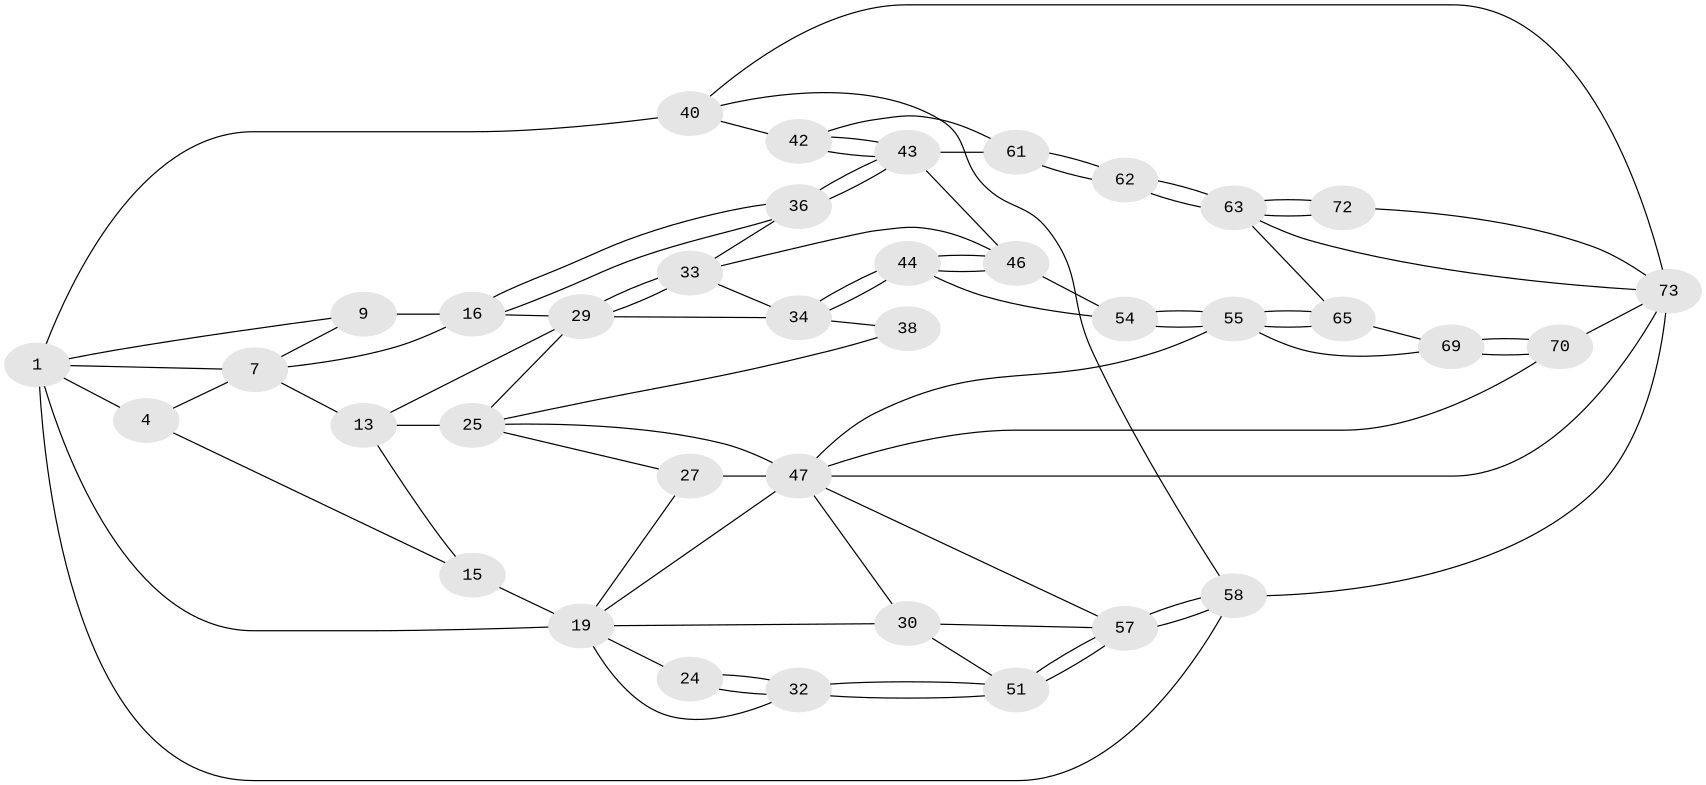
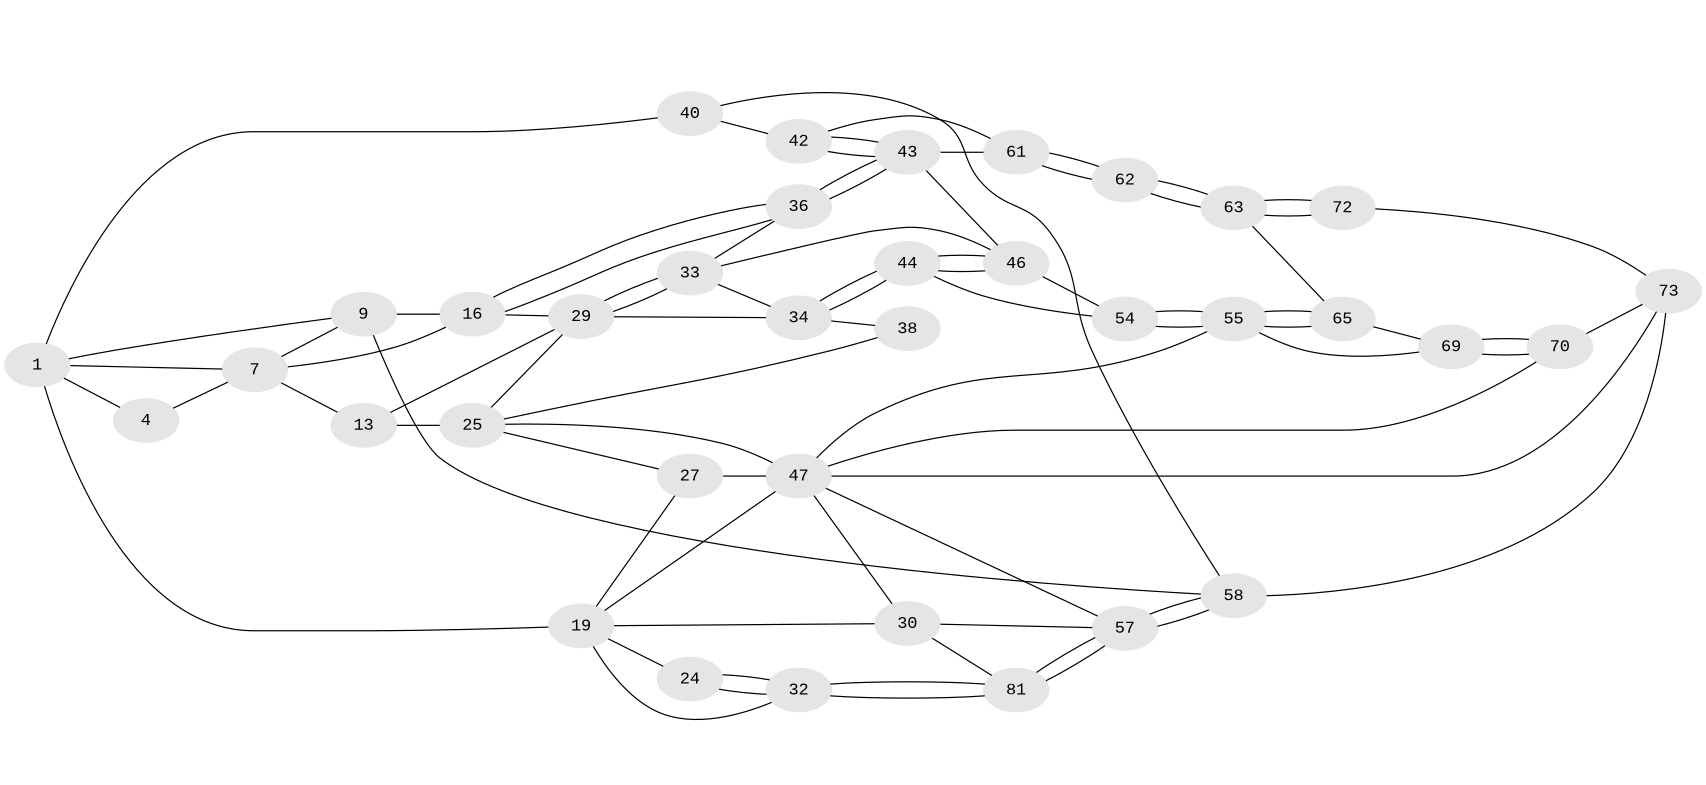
  graph {
    fontname="Liberation Mono"
    rankdir=LR
    node [color=gray90 fontname="Liberation Mono" style=filled]
    edge [fontname="Liberation Mono"]
    1 [super="+6+2"]
    4 [super="+5"]
    7 [super="+11+8"]
    9 [super="+10"]
    19 [super="+20+22"]
    40 [super="+41"]
    58
-   15
    13 [super="+14"]
    16 [super="+17"]
    24
    27
    32
    47 [super="+48"]
    n15 [label=30 super="+53"]
    42
    73 [super="+75+74"]
    25 [super="+26"]
    29 [super="+30"]
    36
    38
    33 [super="+37"]
    34 [super="+35"]
    43 [super="+60"]
-   51
+   51 [label=81]
    55 [super="+56"]
    57 [super="+66"]
    70
    46 [super="+59"]
    44 [super="+45"]
    54
    61
    62
    65
    69
    63 [super="+64"]
    72
    1 -- 4
    1 -- 7
    1 -- 9 [weight=2]
    1 -- 19
    1 -- 40
-   1 -- 58
+   9 -- 58
    4 -- 7
-   4 -- 15
    7 -- 9
    7 -- 13
    7 -- 16 [weight=2]
    9 -- 16
    19 -- 24 [weight=2]
    19 -- 27
    19 -- 32
    19 -- 47
    19 -- n15
    40 -- 58
    40 -- 42
-   40 -- 73
    58 -- 73
-   15 -- 19
-   13 -- 15
    13 -- 25
    13 -- 29
    16 -- 29
    16 -- 36
    16 -- 36
    24 -- 32
    24 -- 32
    27 -- 47
    32 -- 51
    32 -- 51
    47 -- n15
    47 -- 73
    47 -- 55
    47 -- 57
    47 -- 70
    n15 -- 51
    n15 -- 57
    42 -- 43
    42 -- 43
    42 -- 61
    25 -- 27
    25 -- 47
    25 -- 29
    25 -- 38
    29 -- 33
    29 -- 33
    29 -- 34
    36 -- 43
    36 -- 43
    33 -- 36
    33 -- 34
    33 -- 46
    34 -- 38
    34 -- 44
    34 -- 44
    43 -- 46
    43 -- 61
    51 -- 57
    51 -- 57
    55 -- 65
    55 -- 65
    55 -- 69
    57 -- 58
    57 -- 58
    70 -- 73
    46 -- 54
    44 -- 46
    44 -- 46
    44 -- 54
    54 -- 55
    54 -- 55
    61 -- 62
    61 -- 62
    62 -- 63
    62 -- 63
    65 -- 69
    69 -- 70
    69 -- 70
-   63 -- 73
    63 -- 65
    63 -- 72
    63 -- 72
    72 -- 73
  }
